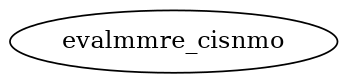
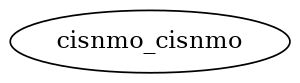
  digraph {
    rankdir=LR
-   evalmmre_cisnmo
+   evalmmre_cisnmo [label=cisnmo_cisnmo]
  }
